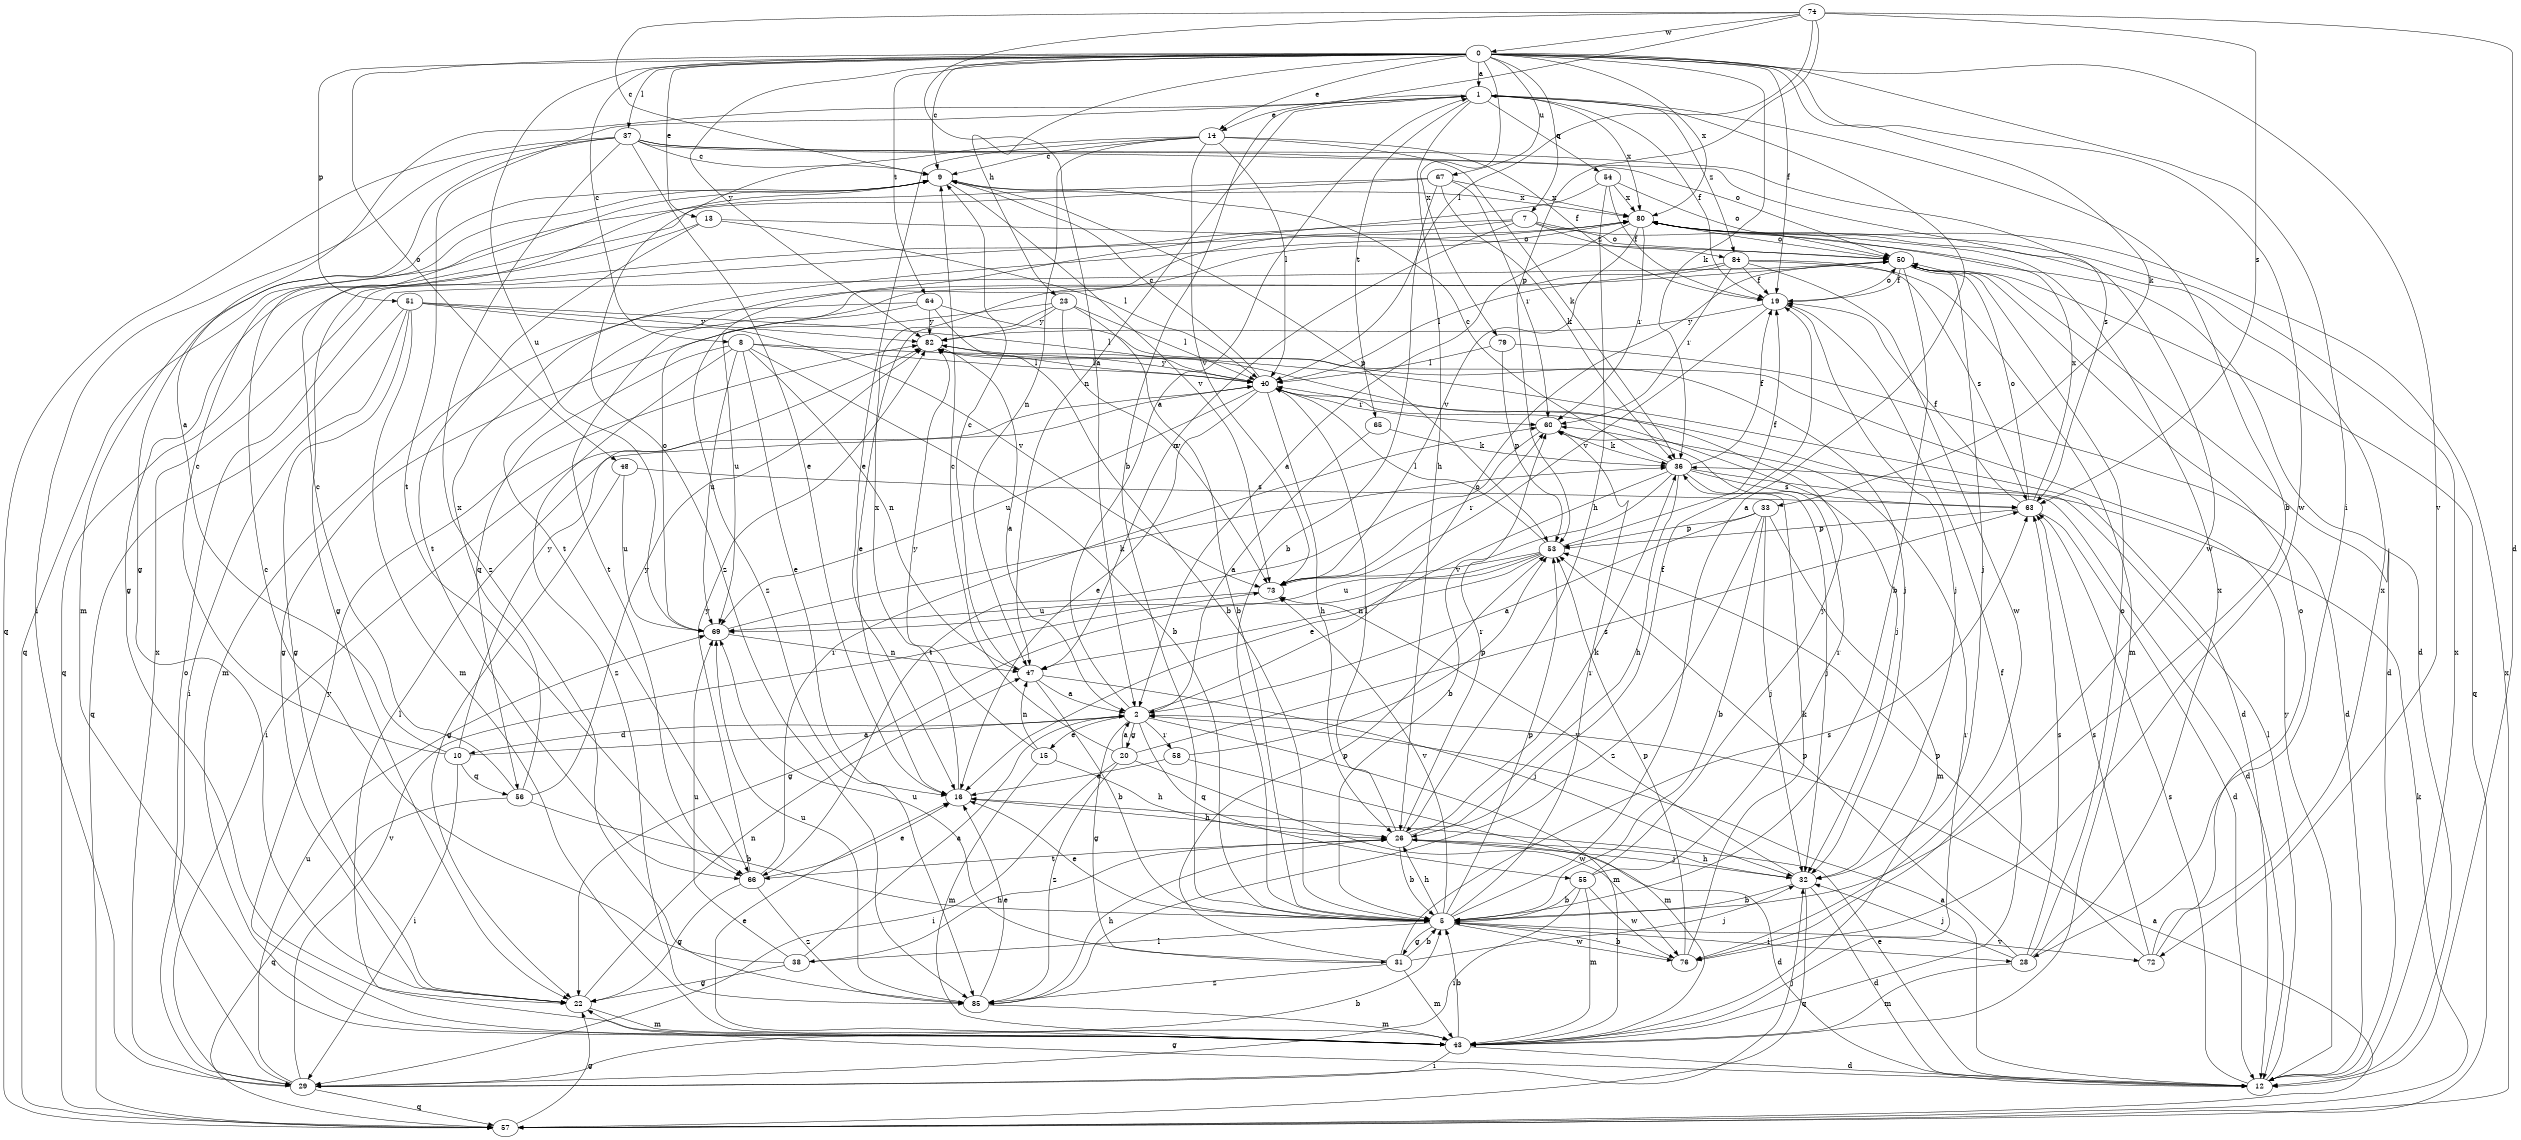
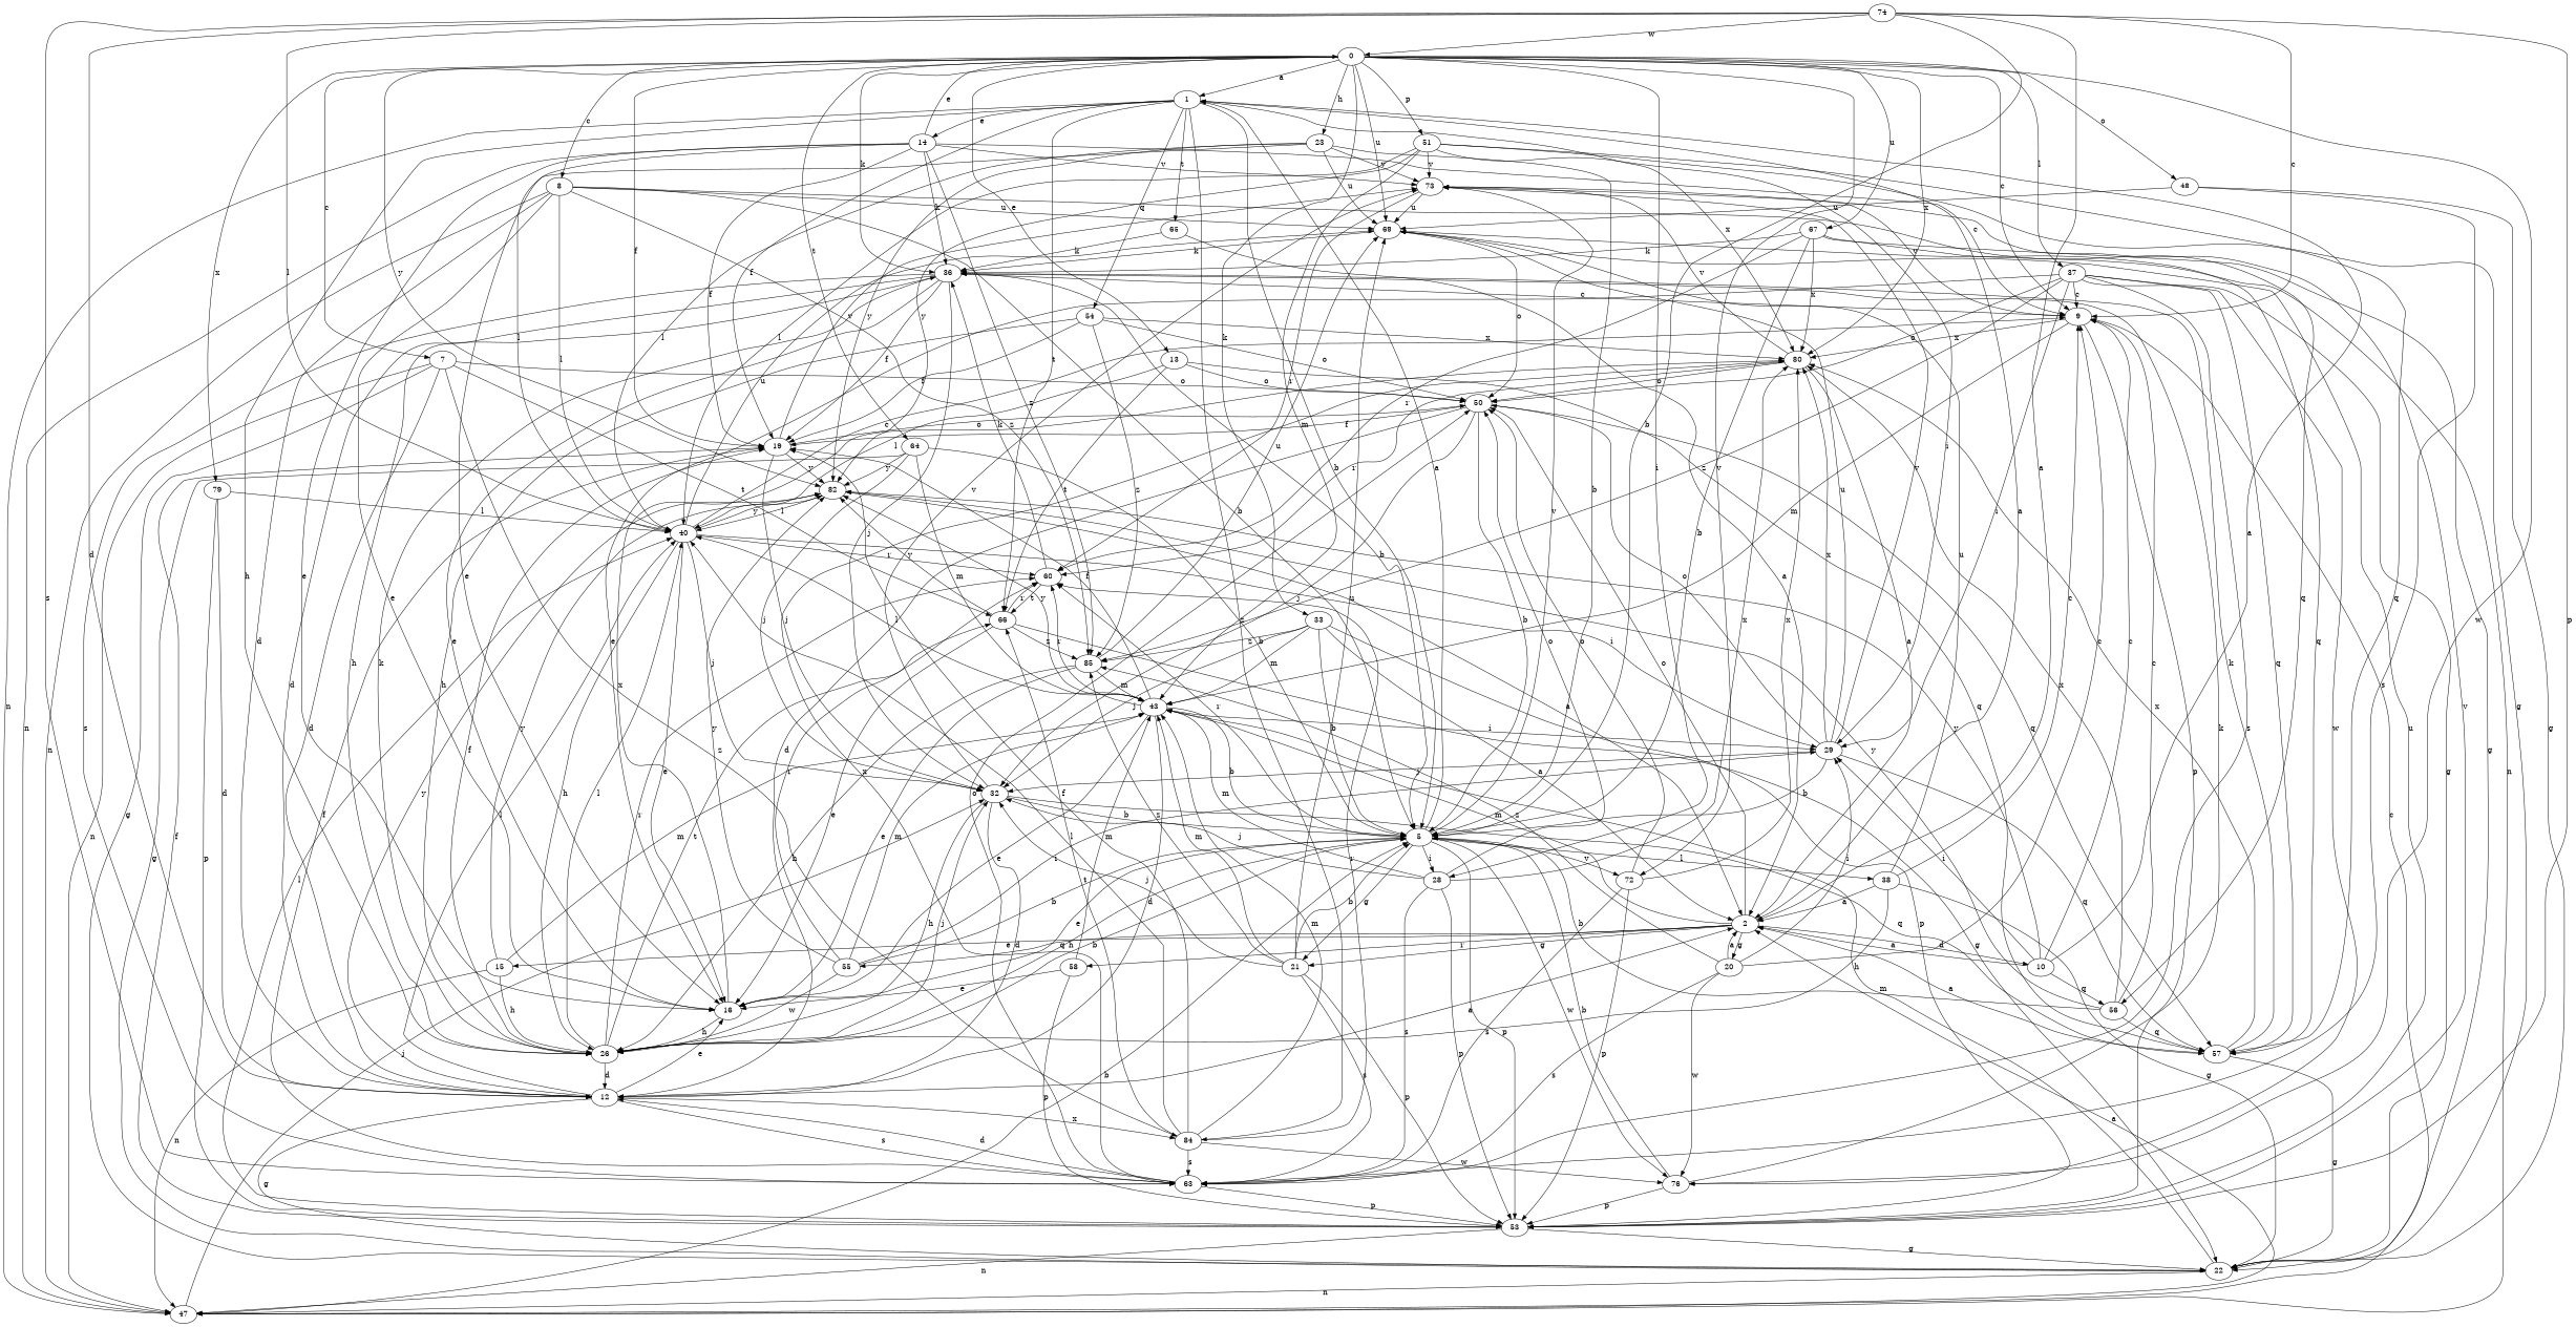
  strict digraph {
    0
    1
    7
    8
    9
    13
    14
    19
    23
    28
    33
    36
    37
    48
    51
    64
    67
    69
    72
    76
    79
    80
    82
    5
    26
    47
    54
    65
    66
    84
    50
    12
    22
    16
    40
    56
    85
    43
    53
    73
    57
    32
    63
    2
    29
    60
    74
-   21 [label=31]
+   21
    38
    10
    15
    20
    55
    58
    0 -> 1 [label=a]
    0 -> 7 [label=c]
    0 -> 8 [label=c]
    0 -> 9 [label=c]
    0 -> 13 [label=e]
-   0 -> 14 [label=e]
+   14 -> 0 [label=e]
    0 -> 19 [label=f]
    0 -> 23 [label=h]
    0 -> 28 [label=i]
    0 -> 33 [label=k]
    0 -> 36 [label=k]
    0 -> 37 [label=l]
    0 -> 48 [label=o]
    0 -> 51 [label=p]
    0 -> 64 [label=t]
    0 -> 67 [label=u]
    0 -> 69 [label=u]
    0 -> 72 [label=v]
    0 -> 76 [label=w]
    0 -> 79 [label=x]
    0 -> 80 [label=x]
    0 -> 82 [label=y]
    1 -> 14 [label=e]
    1 -> 19 [label=f]
    1 -> 80 [label=x]
    1 -> 5 [label=b]
    1 -> 26 [label=h]
    1 -> 47 [label=n]
    1 -> 54 [label=q]
    1 -> 65 [label=t]
    1 -> 66 [label=t]
    1 -> 84 [label=z]
    7 -> 47 [label=n]
    7 -> 66 [label=t]
    7 -> 84 [label=z]
    7 -> 50 [label=o]
    7 -> 12 [label=d]
    7 -> 22 [label=g]
    8 -> 69 [label=u]
    8 -> 5 [label=b]
    8 -> 47 [label=n]
    8 -> 12 [label=d]
    8 -> 16 [label=e]
    8 -> 40 [label=l]
    8 -> 56 [label=q]
    8 -> 85 [label=z]
    9 -> 80 [label=x]
    9 -> 43 [label=m]
    9 -> 53 [label=p]
    9 -> 73 [label=v]
    13 -> 66 [label=t]
    13 -> 50 [label=o]
    13 -> 40 [label=l]
    13 -> 57 [label=q]
    14 -> 9 [label=c]
    14 -> 19 [label=f]
    14 -> 36 [label=k]
    14 -> 47 [label=n]
    14 -> 16 [label=e]
    14 -> 40 [label=l]
    14 -> 85 [label=z]
    14 -> 73 [label=v]
    19 -> 82 [label=y]
    19 -> 50 [label=o]
    19 -> 73 [label=v]
    19 -> 32 [label=j]
    23 -> 69 [label=u]
    23 -> 82 [label=y]
    23 -> 5 [label=b]
    23 -> 16 [label=e]
    23 -> 40 [label=l]
    23 -> 73 [label=v]
    28 -> 80 [label=x]
    28 -> 50 [label=o]
    28 -> 43 [label=m]
    28 -> 53 [label=p]
    28 -> 32 [label=j]
    28 -> 63 [label=s]
    33 -> 5 [label=b]
    33 -> 85 [label=z]
    33 -> 43 [label=m]
    33 -> 53 [label=p]
    33 -> 32 [label=j]
    33 -> 2 [label=a]
    36 -> 9 [label=c]
    36 -> 19 [label=f]
    36 -> 5 [label=b]
    36 -> 26 [label=h]
    36 -> 12 [label=d]
    36 -> 16 [label=e]
    36 -> 32 [label=j]
    36 -> 63 [label=s]
    37 -> 9 [label=c]
    37 -> 76 [label=w]
    37 -> 50 [label=o]
    37 -> 22 [label=g]
    37 -> 16 [label=e]
    37 -> 85 [label=z]
    37 -> 57 [label=q]
    37 -> 63 [label=s]
    37 -> 29 [label=i]
    48 -> 69 [label=u]
    48 -> 22 [label=g]
    48 -> 63 [label=s]
    51 -> 82 [label=y]
    51 -> 22 [label=g]
    51 -> 40 [label=l]
    51 -> 43 [label=m]
    51 -> 73 [label=v]
    51 -> 57 [label=q]
    51 -> 29 [label=i]
    64 -> 82 [label=y]
    64 -> 5 [label=b]
    64 -> 22 [label=g]
    64 -> 43 [label=m]
    64 -> 32 [label=j]
    67 -> 36 [label=k]
    67 -> 80 [label=x]
    67 -> 5 [label=b]
    67 -> 22 [label=g]
    67 -> 57 [label=q]
    67 -> 60 [label=r]
    69 -> 36 [label=k]
    69 -> 47 [label=n]
    69 -> 50 [label=o]
    72 -> 80 [label=x]
    72 -> 50 [label=o]
    72 -> 53 [label=p]
    72 -> 63 [label=s]
    76 -> 36 [label=k]
    76 -> 5 [label=b]
    76 -> 53 [label=p]
    79 -> 12 [label=d]
    79 -> 40 [label=l]
    79 -> 53 [label=p]
    80 -> 50 [label=o]
    80 -> 73 [label=v]
    80 -> 2 [label=a]
    80 -> 60 [label=r]
    82 -> 40 [label=l]
    82 -> 2 [label=a]
    5 -> 1 [label=a]
    5 -> 28 [label=i]
    5 -> 72 [label=v]
    5 -> 76 [label=w]
    5 -> 26 [label=h]
    5 -> 16 [label=e]
    5 -> 53 [label=p]
    5 -> 73 [label=v]
    5 -> 60 [label=r]
    5 -> 21 [label=g]
    5 -> 38 [label=l]
    26 -> 19 [label=f]
    26 -> 36 [label=k]
    26 -> 5 [label=b]
    26 -> 66 [label=t]
    26 -> 12 [label=d]
    26 -> 40 [label=l]
    26 -> 32 [label=j]
    26 -> 60 [label=r]
    47 -> 9 [label=c]
    47 -> 5 [label=b]
    47 -> 32 [label=j]
    47 -> 2 [label=a]
    54 -> 19 [label=f]
    54 -> 80 [label=x]
    54 -> 26 [label=h]
    54 -> 50 [label=o]
    54 -> 85 [label=z]
    65 -> 36 [label=k]
    65 -> 2 [label=a]
    66 -> 82 [label=y]
    66 -> 22 [label=g]
    66 -> 16 [label=e]
    66 -> 85 [label=z]
    66 -> 60 [label=r]
    84 -> 19 [label=f]
    84 -> 76 [label=w]
    84 -> 66 [label=t]
    84 -> 40 [label=l]
    84 -> 43 [label=m]
    84 -> 63 [label=s]
    84 -> 60 [label=r]
    50 -> 19 [label=f]
    50 -> 5 [label=b]
    50 -> 12 [label=d]
    50 -> 57 [label=q]
    50 -> 32 [label=j]
-   12 -> 80 [label=x]
+   12 -> 84 [label=x]
    12 -> 82 [label=y]
    12 -> 22 [label=g]
    12 -> 16 [label=e]
    12 -> 40 [label=l]
    12 -> 63 [label=s]
    12 -> 2 [label=a]
    22 -> 47 [label=n]
    22 -> 43 [label=m]
    16 -> 80 [label=x]
    16 -> 26 [label=h]
    40 -> 9 [label=c]
    40 -> 69 [label=u]
    40 -> 82 [label=y]
    40 -> 26 [label=h]
    40 -> 16 [label=e]
    40 -> 32 [label=j]
    40 -> 29 [label=i]
    40 -> 60 [label=r]
    56 -> 9 [label=c]
    56 -> 80 [label=x]
    56 -> 82 [label=y]
    56 -> 5 [label=b]
    56 -> 57 [label=q]
    85 -> 69 [label=u]
    85 -> 26 [label=h]
    85 -> 16 [label=e]
    85 -> 43 [label=m]
    43 -> 19 [label=f]
    43 -> 82 [label=y]
    43 -> 5 [label=b]
    43 -> 12 [label=d]
    43 -> 16 [label=e]
    43 -> 40 [label=l]
    43 -> 29 [label=i]
    43 -> 60 [label=r]
    53 -> 19 [label=f]
    53 -> 69 [label=u]
    53 -> 47 [label=n]
    53 -> 22 [label=g]
    53 -> 40 [label=l]
    53 -> 73 [label=v]
    73 -> 69 [label=u]
    73 -> 60 [label=r]
    57 -> 36 [label=k]
    57 -> 80 [label=x]
    57 -> 22 [label=g]
    57 -> 2 [label=a]
    32 -> 5 [label=b]
    32 -> 26 [label=h]
    32 -> 12 [label=d]
    32 -> 73 [label=v]
    32 -> 57 [label=q]
    63 -> 19 [label=f]
    63 -> 80 [label=x]
    63 -> 50 [label=o]
    63 -> 12 [label=d]
    63 -> 53 [label=p]
    2 -> 1 [label=a]
    2 -> 50 [label=o]
    2 -> 43 [label=m]
    2 -> 21 [label=g]
    2 -> 10 [label=d]
    2 -> 15 [label=e]
    2 -> 20 [label=g]
    2 -> 55 [label=q]
    2 -> 58 [label=r]
    29 -> 69 [label=u]
    29 -> 80 [label=x]
    29 -> 5 [label=b]
    29 -> 50 [label=o]
    29 -> 73 [label=v]
    29 -> 57 [label=q]
    29 -> 32 [label=j]
    60 -> 36 [label=k]
    60 -> 66 [label=t]
    74 -> 0 [label=w]
    74 -> 9 [label=c]
    74 -> 5 [label=b]
    74 -> 12 [label=d]
    74 -> 40 [label=l]
    74 -> 53 [label=p]
    74 -> 63 [label=s]
    74 -> 2 [label=a]
    21 -> 69 [label=u]
    21 -> 5 [label=b]
    21 -> 85 [label=z]
    21 -> 43 [label=m]
    21 -> 53 [label=p]
    21 -> 32 [label=j]
    21 -> 63 [label=s]
    38 -> 9 [label=c]
    38 -> 69 [label=u]
    38 -> 26 [label=h]
    38 -> 22 [label=g]
    38 -> 2 [label=a]
    10 -> 1 [label=a]
    10 -> 9 [label=c]
    10 -> 82 [label=y]
    10 -> 56 [label=q]
    10 -> 2 [label=a]
    10 -> 29 [label=i]
    15 -> 82 [label=y]
    15 -> 26 [label=h]
    15 -> 47 [label=n]
    15 -> 43 [label=m]
    20 -> 9 [label=c]
    20 -> 76 [label=w]
    20 -> 85 [label=z]
    20 -> 63 [label=s]
    20 -> 2 [label=a]
    20 -> 29 [label=i]
-   55 -> 76 [label=w]
+   55 -> 26 [label=w]
    55 -> 82 [label=y]
    55 -> 5 [label=b]
    55 -> 43 [label=m]
    55 -> 29 [label=i]
    55 -> 60 [label=r]
    58 -> 16 [label=e]
    58 -> 43 [label=m]
    58 -> 53 [label=p]
  }
